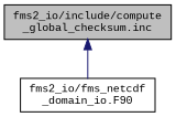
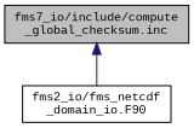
  digraph {
    fontname="Liberation Mono"
    node [color=black fontname="Liberation Mono" fontsize=10 shape=record style=filled]
-   n1 [fillcolor=grey75 fontcolor=black height=0.2 label="fms2_io/include/compute\l_global_checksum.inc" width=0.4]
+   n1 [fillcolor=grey75 fontcolor=black height=0.2 label="fms7_io/include/compute\l_global_checksum.inc" width=0.4]
    n2 [fillcolor=white height=0.2 label="fms2_io/fms_netcdf\l_domain_io.F90" width=0.4]
    n1 -> n2 [color=midnightblue dir=back fontname="Liberation Mono" fontsize=10 labelfontname=Helvetica labelfontsize=10 style=solid]
  }
